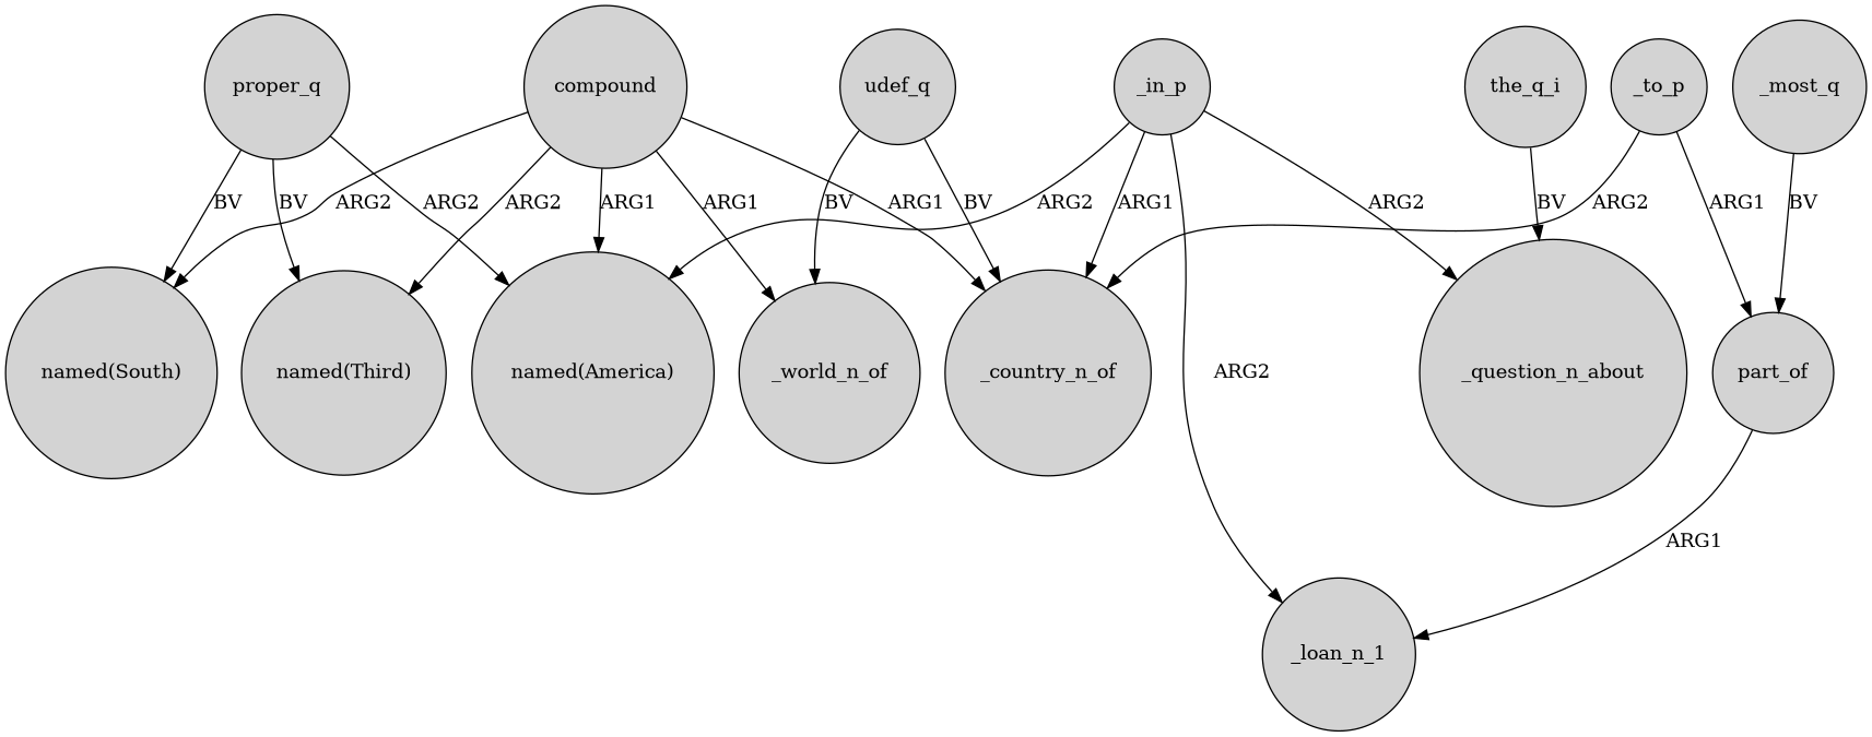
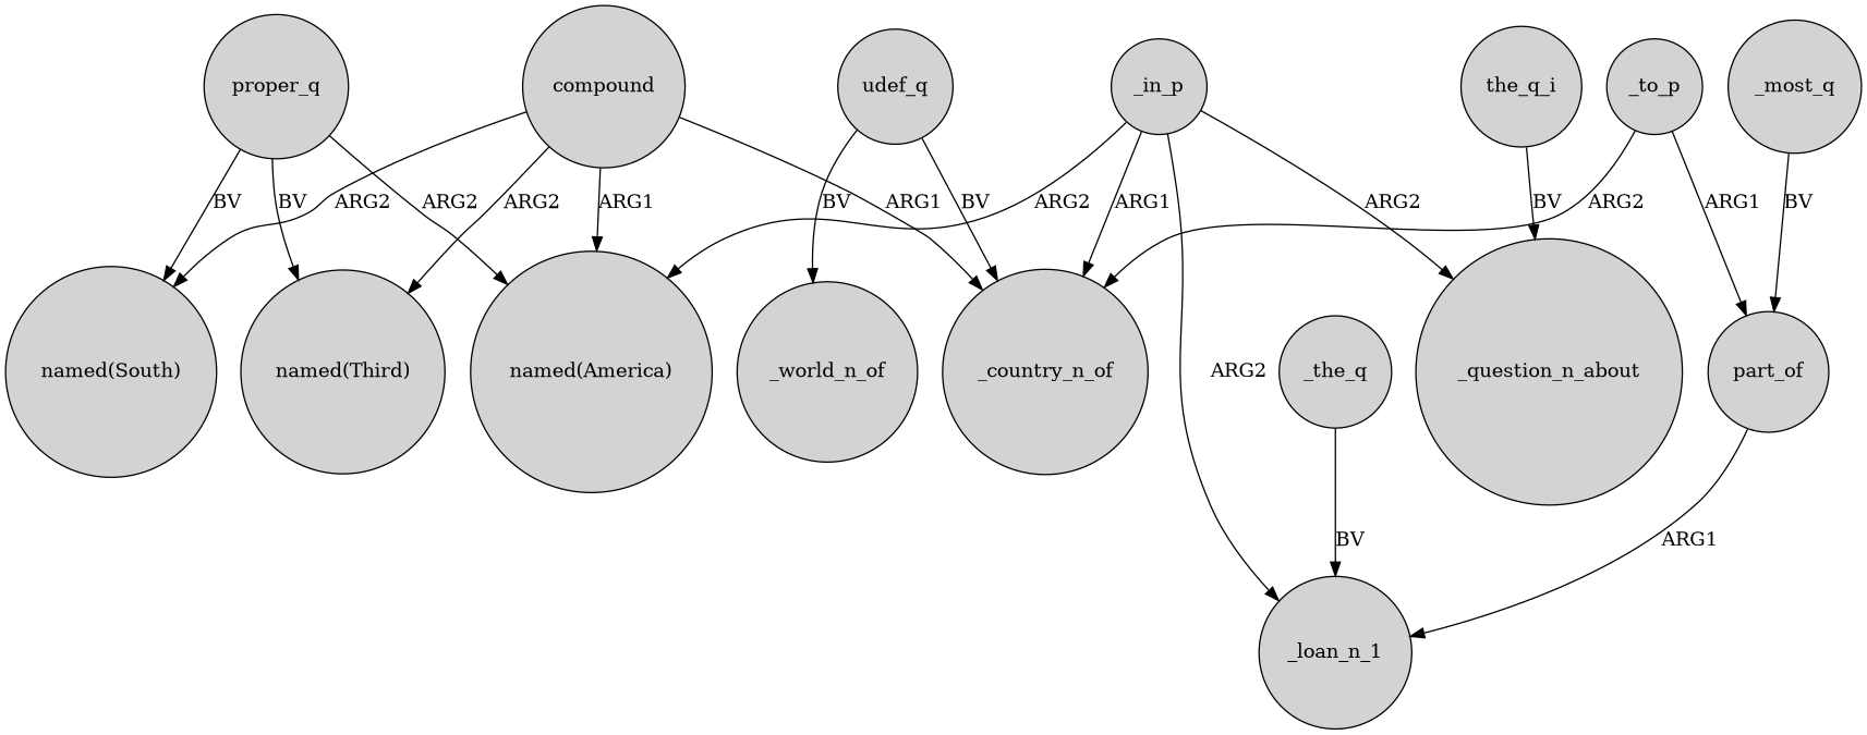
  digraph {
    node [shape=circle style=filled]
    compound
    "named(South)"
    _country_n_of
    _world_n_of
    "named(America)"
    "named(Third)"
    _in_p
    _loan_n_1
    _question_n_about
    udef_q
    _to_p
    part_of
+   _the_q
    _most_q
    proper_q
    n16 [label=the_q_i]
    compound -> "named(South)" [label=ARG2]
    compound -> _country_n_of [label=ARG1]
-   compound -> _world_n_of [label=ARG1]
    compound -> "named(America)" [label=ARG1]
    compound -> "named(Third)" [label=ARG2]
    _in_p -> _country_n_of [label=ARG1]
    _in_p -> "named(America)" [label=ARG2]
    _in_p -> _loan_n_1 [label=ARG2]
    _in_p -> _question_n_about [label=ARG2]
    udef_q -> _country_n_of [label=BV]
    udef_q -> _world_n_of [label=BV]
    _to_p -> _country_n_of [label=ARG2]
    _to_p -> part_of [label=ARG1]
    part_of -> _loan_n_1 [label=ARG1]
+   _the_q -> _loan_n_1 [label=BV]
    _most_q -> part_of [label=BV]
    proper_q -> "named(South)" [label=BV]
    proper_q -> "named(America)" [label=ARG2]
    proper_q -> "named(Third)" [label=BV]
    n16 -> _question_n_about [label=BV]
  }
